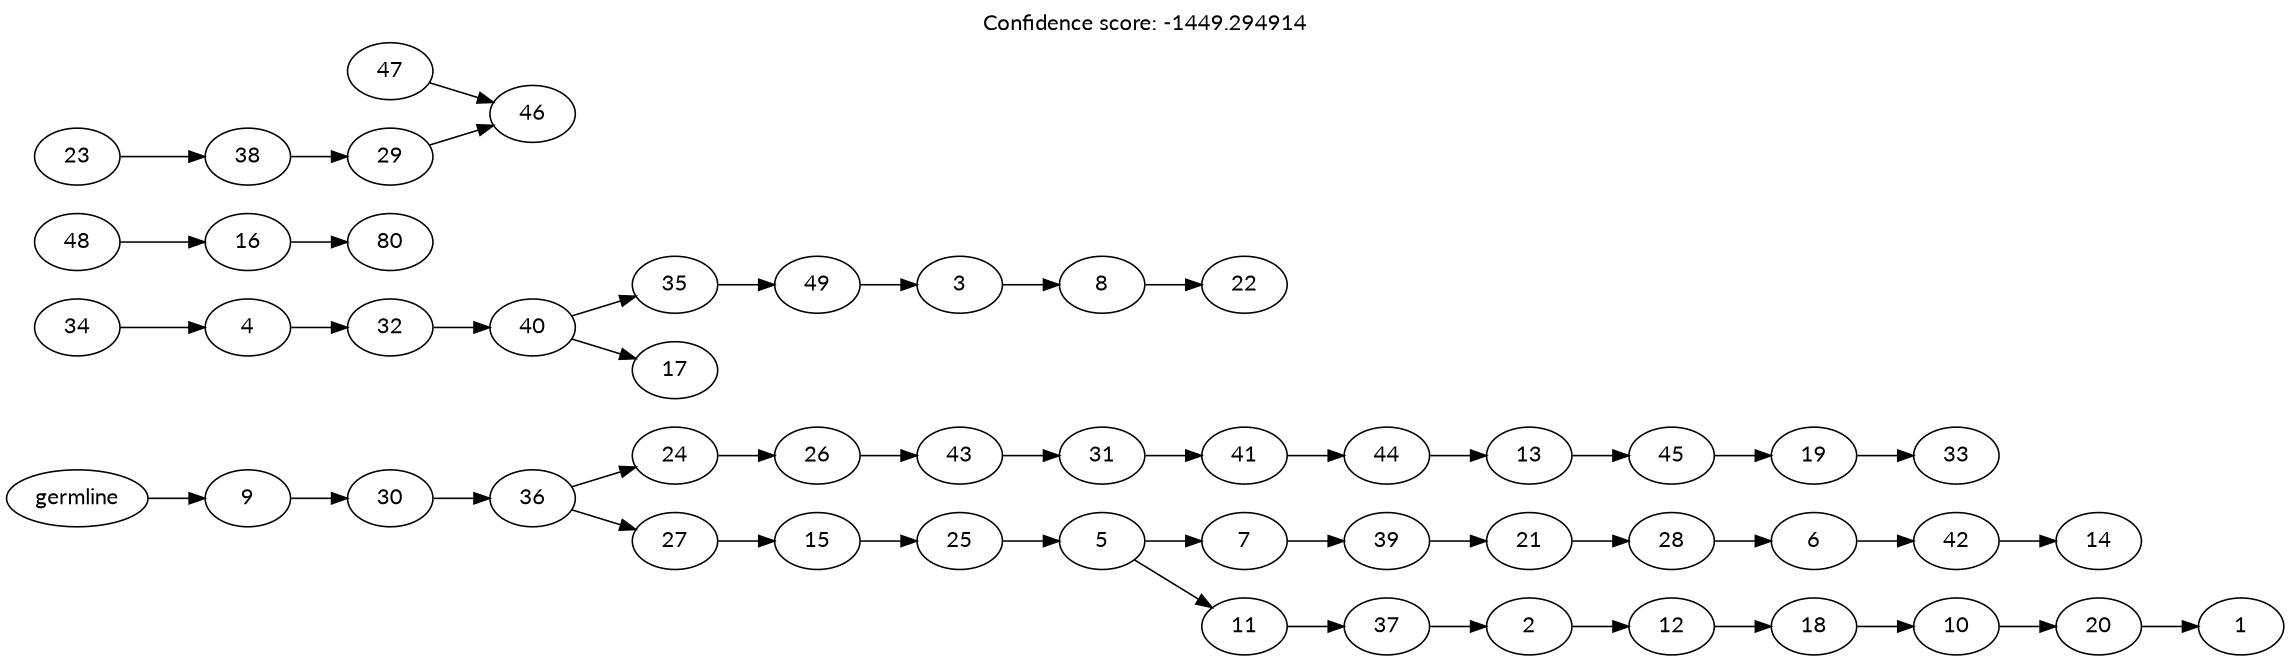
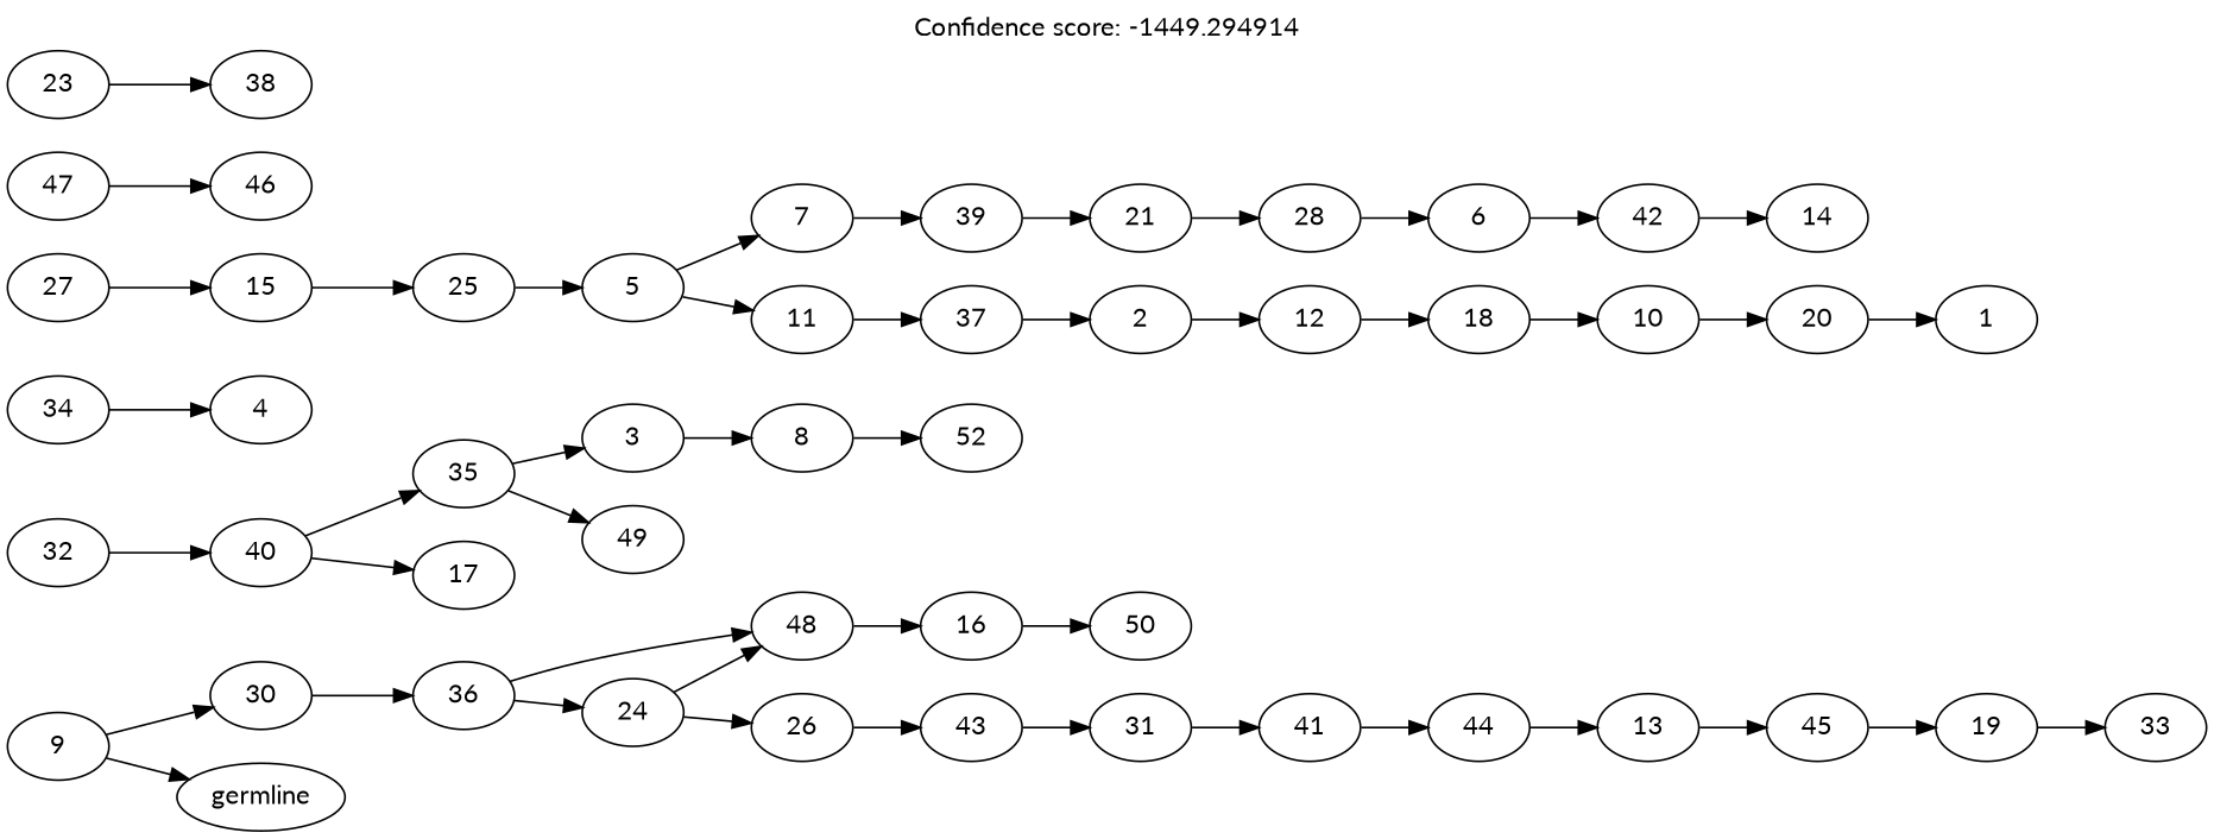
  digraph {
    fontname=Lato
    label="Confidence score: -1449.294914"
    labelloc=t
    rankdir=LR
    node [fontname=Lato]
    edge [fontname=Lato]
    n1 [label=19]
    n2 [label=33]
    n3 [label=45]
    n4 [label=13]
    n5 [label=44]
    n6 [label=41]
    n7 [label=31]
    n8 [label=43]
    n9 [label=26]
    n10 [label=8]
-   n11 [label=22]
+   n11 [label=52]
    n12 [label=3]
    n13 [label=49]
    n14 [label=35]
    n15 [label=17]
    n16 [label=40]
    n17 [label=32]
    n18 [label=4]
    n19 [label=34]
-   n20 [label=80]
+   n20 [label=50]
    n21 [label=16]
    n22 [label=48]
    n23 [label=24]
    n24 [label=42]
    n25 [label=14]
    n26 [label=6]
    n27 [label=28]
    n28 [label=21]
    n29 [label=39]
    n30 [label=7]
    n31 [label=46]
    n32 [label=47]
-   n33 [label=29]
    n34 [label=38]
    n35 [label=23]
    n36 [label=1]
    n37 [label=20]
    n38 [label=10]
    n39 [label=18]
    n40 [label=12]
    n41 [label=2]
    n42 [label=37]
    n43 [label=11]
    n44 [label=5]
    n45 [label=25]
    n46 [label=15]
    n47 [label=27]
    n48 [label=36]
    n49 [label=30]
    n50 [label=9]
    n51 [label=germline]
    n1 -> n2
    n3 -> n1
    n4 -> n3
    n5 -> n4
    n6 -> n5
    n7 -> n6
    n8 -> n7
    n9 -> n8
    n10 -> n11
    n12 -> n10
-   n13 -> n12
+   n14 -> n12
    n14 -> n13
    n16 -> n14
    n16 -> n15
    n17 -> n16
-   n18 -> n17
    n19 -> n18
    n21 -> n20
    n22 -> n21
    n23 -> n9
+   n23 -> n22
    n24 -> n25
    n26 -> n24
    n27 -> n26
    n28 -> n27
    n29 -> n28
    n30 -> n29
    n32 -> n31
-   n33 -> n31
-   n34 -> n33
    n35 -> n34
    n37 -> n36
    n38 -> n37
    n39 -> n38
    n40 -> n39
    n41 -> n40
    n42 -> n41
    n43 -> n42
    n44 -> n30
    n44 -> n43
    n45 -> n44
    n46 -> n45
    n47 -> n46
    n48 -> n23
-   n48 -> n47
+   n48 -> n22
    n49 -> n48
    n50 -> n49
-   n51 -> n50
+   n50 -> n51
  }
